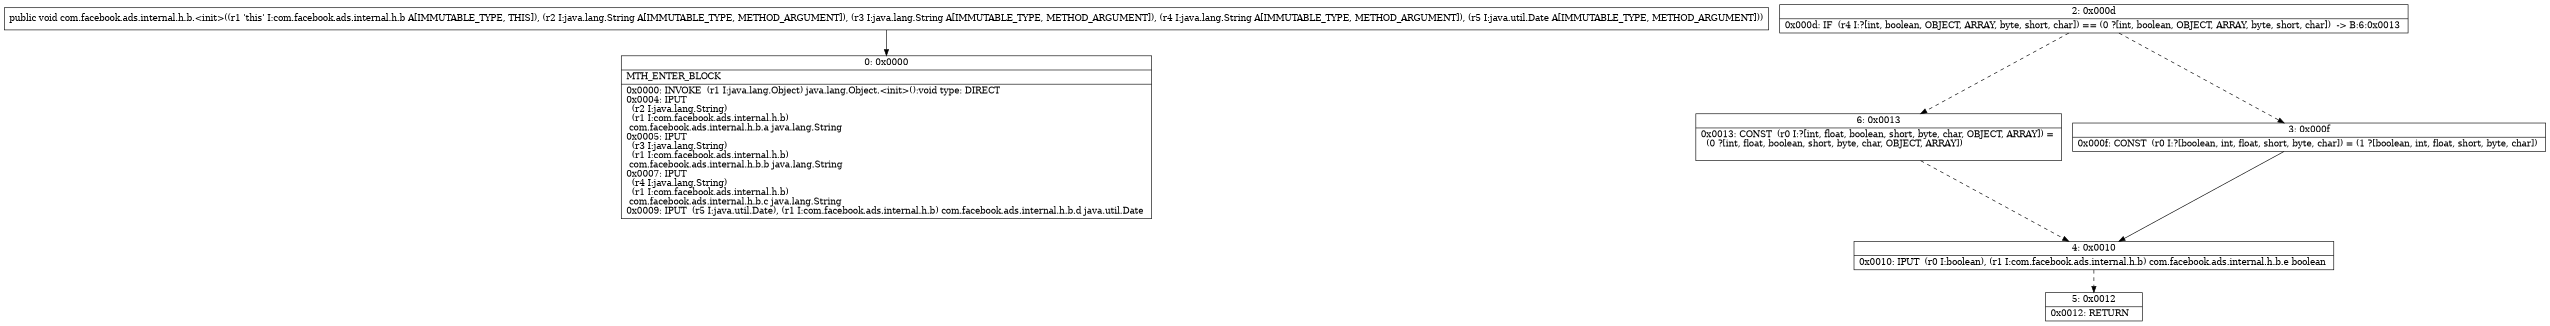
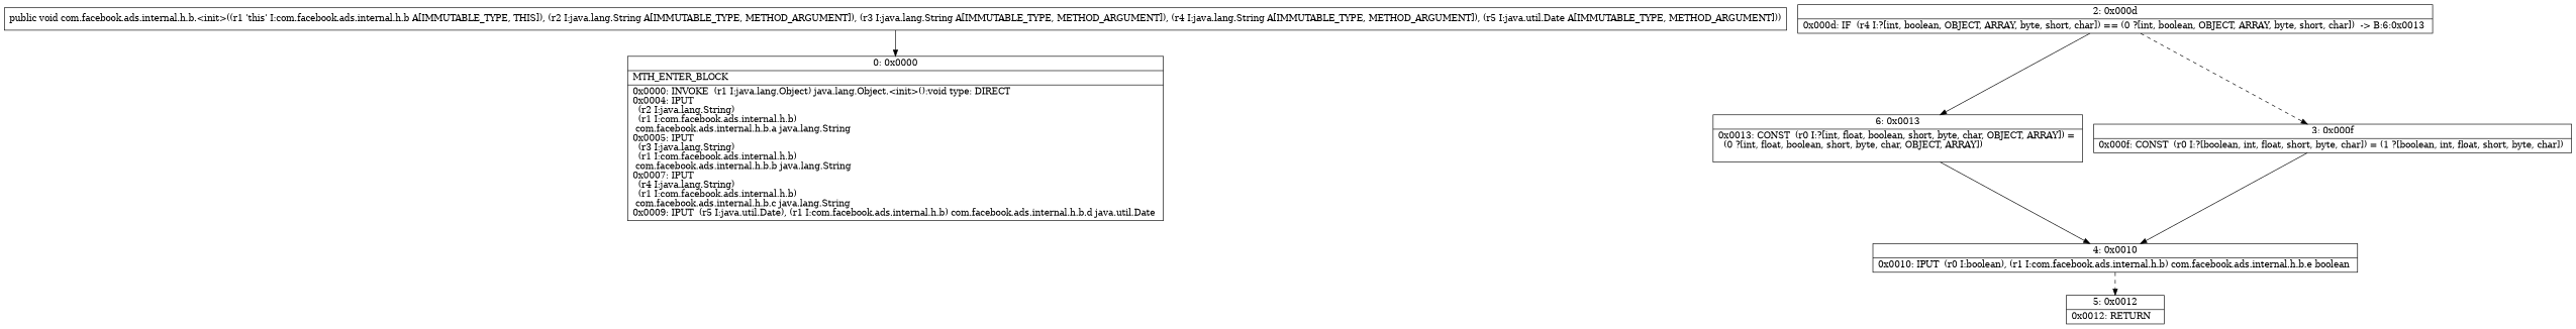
  digraph {
    node [shape=record]
    n1 [label="{0\:\ 0x0000|MTH_ENTER_BLOCK\l|0x0000: INVOKE  (r1 I:java.lang.Object) java.lang.Object.\<init\>():void type: DIRECT \l0x0004: IPUT  \l  (r2 I:java.lang.String)\l  (r1 I:com.facebook.ads.internal.h.b)\l com.facebook.ads.internal.h.b.a java.lang.String \l0x0005: IPUT  \l  (r3 I:java.lang.String)\l  (r1 I:com.facebook.ads.internal.h.b)\l com.facebook.ads.internal.h.b.b java.lang.String \l0x0007: IPUT  \l  (r4 I:java.lang.String)\l  (r1 I:com.facebook.ads.internal.h.b)\l com.facebook.ads.internal.h.b.c java.lang.String \l0x0009: IPUT  (r5 I:java.util.Date), (r1 I:com.facebook.ads.internal.h.b) com.facebook.ads.internal.h.b.d java.util.Date \l}"]
    n2 [label="{2\:\ 0x000d|0x000d: IF  (r4 I:?[int, boolean, OBJECT, ARRAY, byte, short, char]) == (0 ?[int, boolean, OBJECT, ARRAY, byte, short, char])  \-\> B:6:0x0013 \l}"]
    n3 [label="{6\:\ 0x0013|0x0013: CONST  (r0 I:?[int, float, boolean, short, byte, char, OBJECT, ARRAY]) = \l  (0 ?[int, float, boolean, short, byte, char, OBJECT, ARRAY])\l \l}"]
    n4 [label="{3\:\ 0x000f|0x000f: CONST  (r0 I:?[boolean, int, float, short, byte, char]) = (1 ?[boolean, int, float, short, byte, char]) \l}"]
    n5 [label="{4\:\ 0x0010|0x0010: IPUT  (r0 I:boolean), (r1 I:com.facebook.ads.internal.h.b) com.facebook.ads.internal.h.b.e boolean \l}"]
    n6 [label="{5\:\ 0x0012|0x0012: RETURN   \l}"]
    n7 [label="{public void com.facebook.ads.internal.h.b.\<init\>((r1 'this' I:com.facebook.ads.internal.h.b A[IMMUTABLE_TYPE, THIS]), (r2 I:java.lang.String A[IMMUTABLE_TYPE, METHOD_ARGUMENT]), (r3 I:java.lang.String A[IMMUTABLE_TYPE, METHOD_ARGUMENT]), (r4 I:java.lang.String A[IMMUTABLE_TYPE, METHOD_ARGUMENT]), (r5 I:java.util.Date A[IMMUTABLE_TYPE, METHOD_ARGUMENT])) }"]
-   n2 -> n3 [style=dashed]
+   n2 -> n3
    n2 -> n4 [style=dashed]
-   n3 -> n5 [style=dashed]
+   n3 -> n5
    n4 -> n5
    n5 -> n6 [style=dashed]
    n7 -> n1
  }
